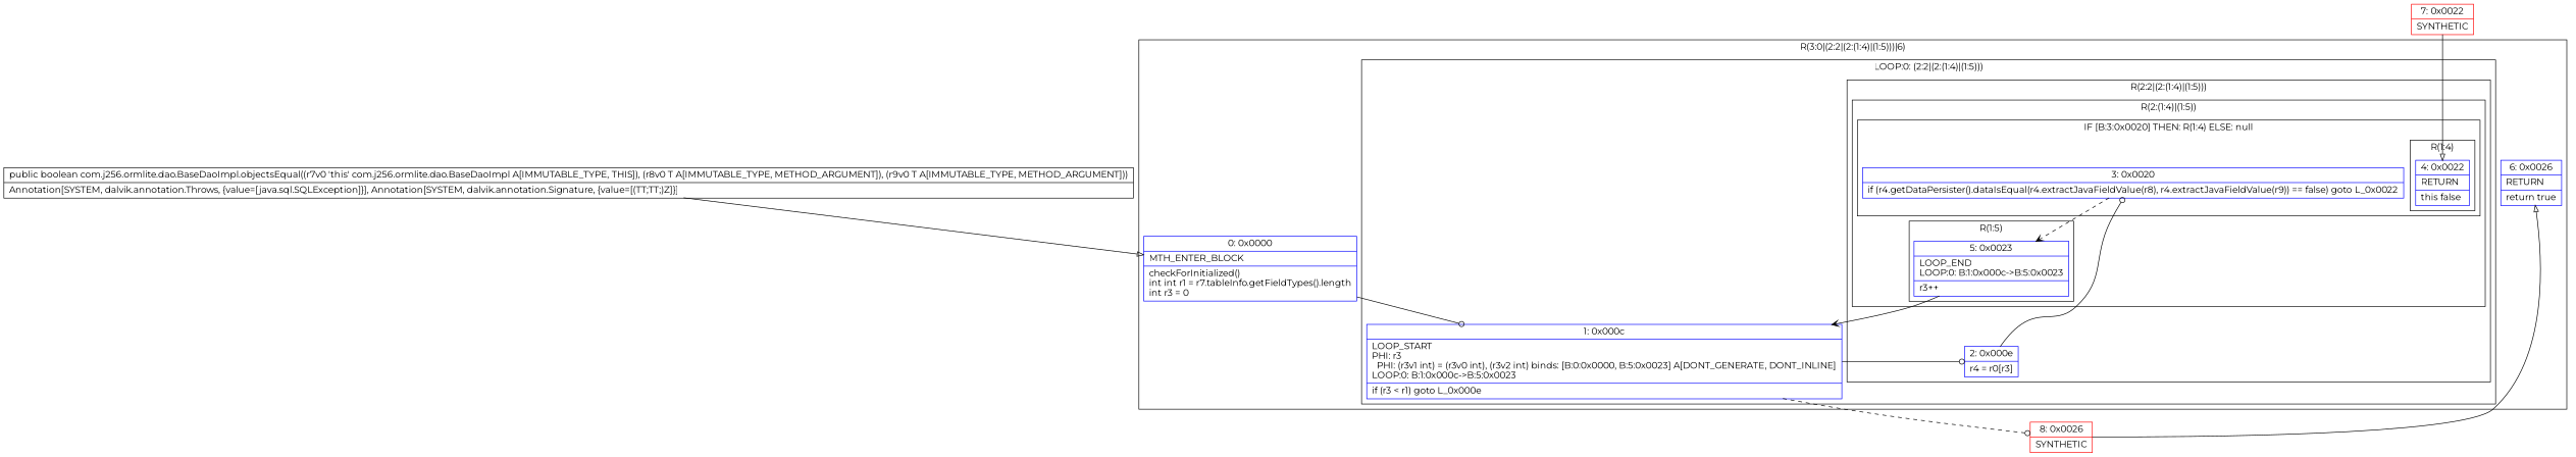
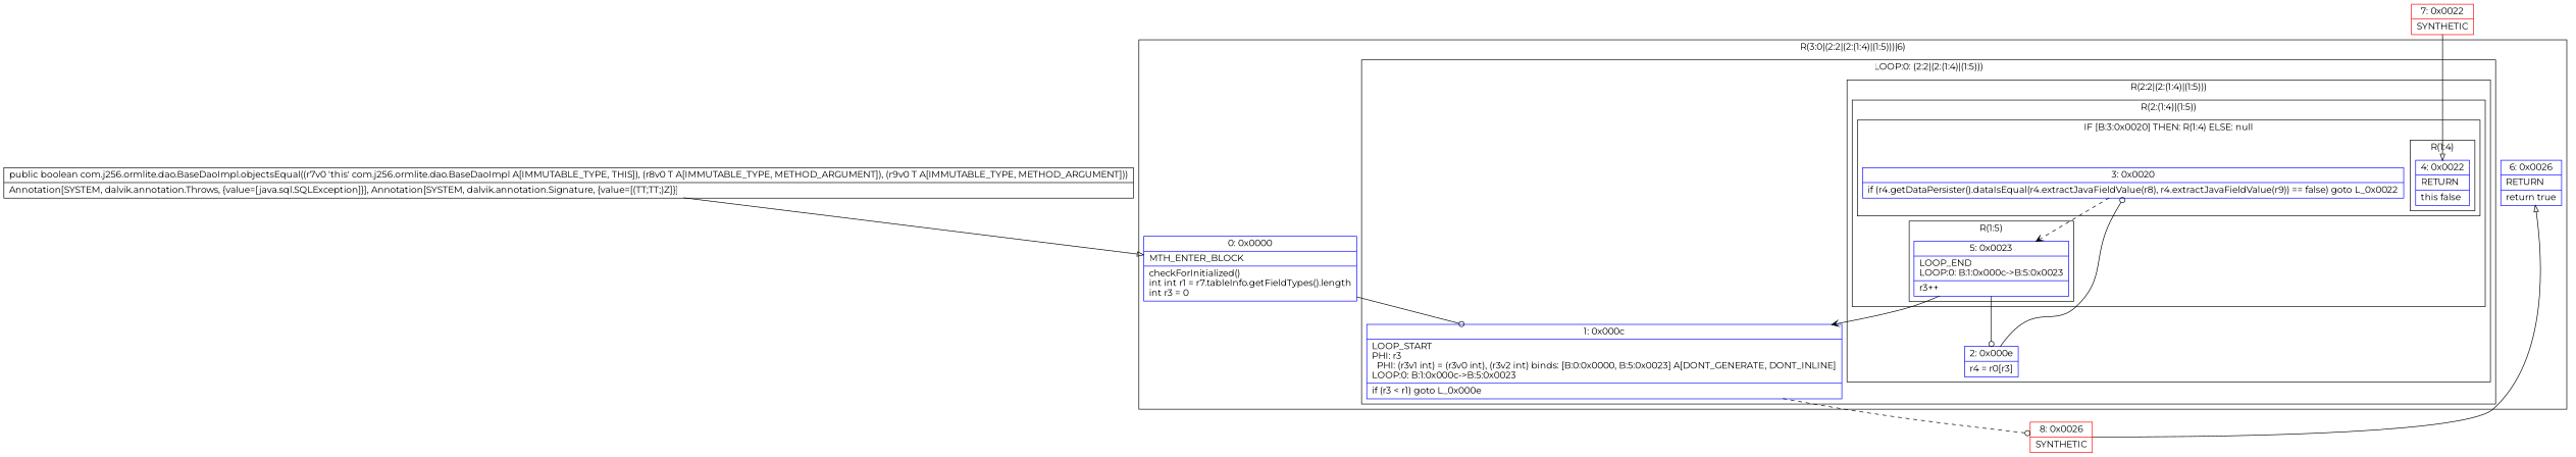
  digraph {
    fontname=Montserrat
    node [color=blue fontname=Montserrat shape=record]
    edge [arrowhead=odot fontname=Montserrat]
    n1 [label="{4\:\ 0x0022|RETURN\l|this false\l}"]
    n2 [label="{3\:\ 0x0020|if (r4.getDataPersister().dataIsEqual(r4.extractJavaFieldValue(r8), r4.extractJavaFieldValue(r9)) == false) goto L_0x0022\l}"]
    n3 [label="{5\:\ 0x0023|LOOP_END\lLOOP:0: B:1:0x000c\-\>B:5:0x0023\l|r3++\l}"]
    n4 [label="{2\:\ 0x000e|r4 = r0[r3]\l}"]
    n5 [label="{1\:\ 0x000c|LOOP_START\lPHI: r3 \l  PHI: (r3v1 int) = (r3v0 int), (r3v2 int) binds: [B:0:0x0000, B:5:0x0023] A[DONT_GENERATE, DONT_INLINE]\lLOOP:0: B:1:0x000c\-\>B:5:0x0023\l|if (r3 \< r1) goto L_0x000e\l}"]
    n6 [label="{0\:\ 0x0000|MTH_ENTER_BLOCK\l|checkForInitialized()\lint int r1 = r7.tableInfo.getFieldTypes().length\lint r3 = 0\l}"]
    n7 [label="{6\:\ 0x0026|RETURN\l|return true\l}"]
    n8 [color=red label="{8\:\ 0x0026|SYNTHETIC\l}"]
    n9 [color=red label="{7\:\ 0x0022|SYNTHETIC\l}"]
    n10 [label="{public boolean com.j256.ormlite.dao.BaseDaoImpl.objectsEqual((r7v0 'this' com.j256.ormlite.dao.BaseDaoImpl A[IMMUTABLE_TYPE, THIS]), (r8v0 T A[IMMUTABLE_TYPE, METHOD_ARGUMENT]), (r9v0 T A[IMMUTABLE_TYPE, METHOD_ARGUMENT]))  | Annotation[SYSTEM, dalvik.annotation.Throws, \{value=[java.sql.SQLException]\}], Annotation[SYSTEM, dalvik.annotation.Signature, \{value=[(TT;TT;)Z]\}]\l}" color=""]
    subgraph cluster_1 {
      label="R(3:0|(2:2|(2:(1:4)|(1:5)))|6)"
      n6
      n7
      subgraph cluster_2 {
        label="LOOP:0: (2:2|(2:(1:4)|(1:5)))"
        n5
        subgraph cluster_3 {
          label="R(2:2|(2:(1:4)|(1:5)))"
          n4
          subgraph cluster_4 {
            label="R(2:(1:4)|(1:5))"
            subgraph cluster_5 {
              label="IF [B:3:0x0020] THEN: R(1:4) ELSE: null"
              n2
              subgraph cluster_6 {
                label="R(1:4)"
                n1
              }
            }
            subgraph cluster_7 {
              label="R(1:5)"
              n3
            }
          }
        }
      }
    }
    n2 -> n3 [arrowhead=vee style=dashed]
    n3 -> n5 [arrowhead=vee]
    n4 -> n2
-   n5 -> n4
+   n3 -> n4
    n5 -> n8 [style=dashed]
    n6 -> n5
    n8 -> n7 [arrowhead=onormal]
    n9 -> n1 [arrowhead=onormal]
    n10 -> n6 [arrowhead=onormal]
  }
